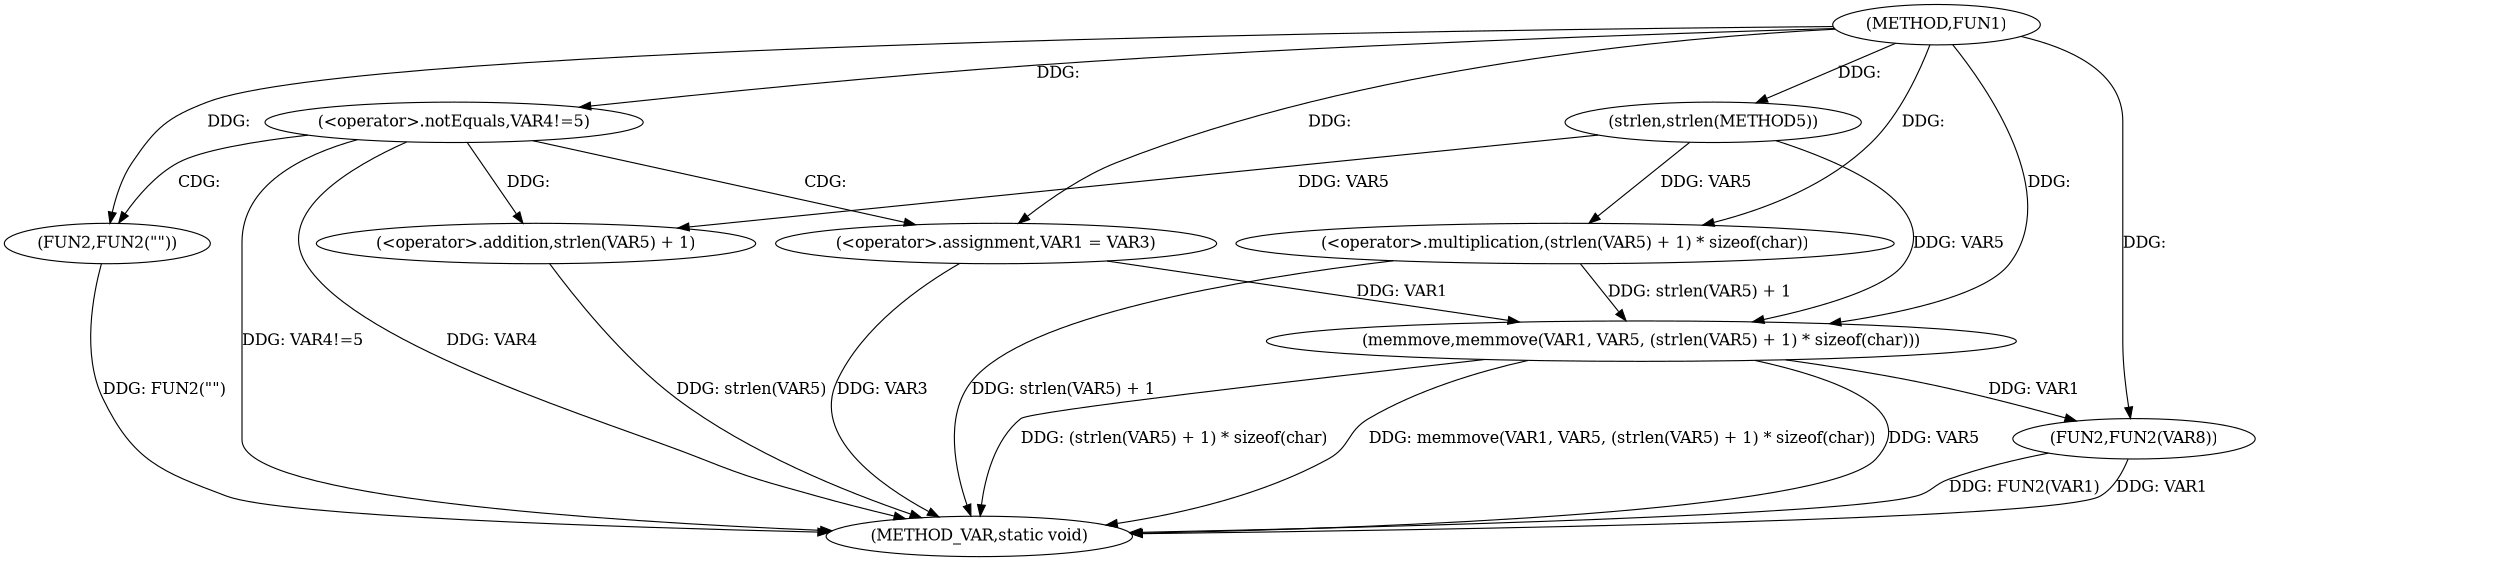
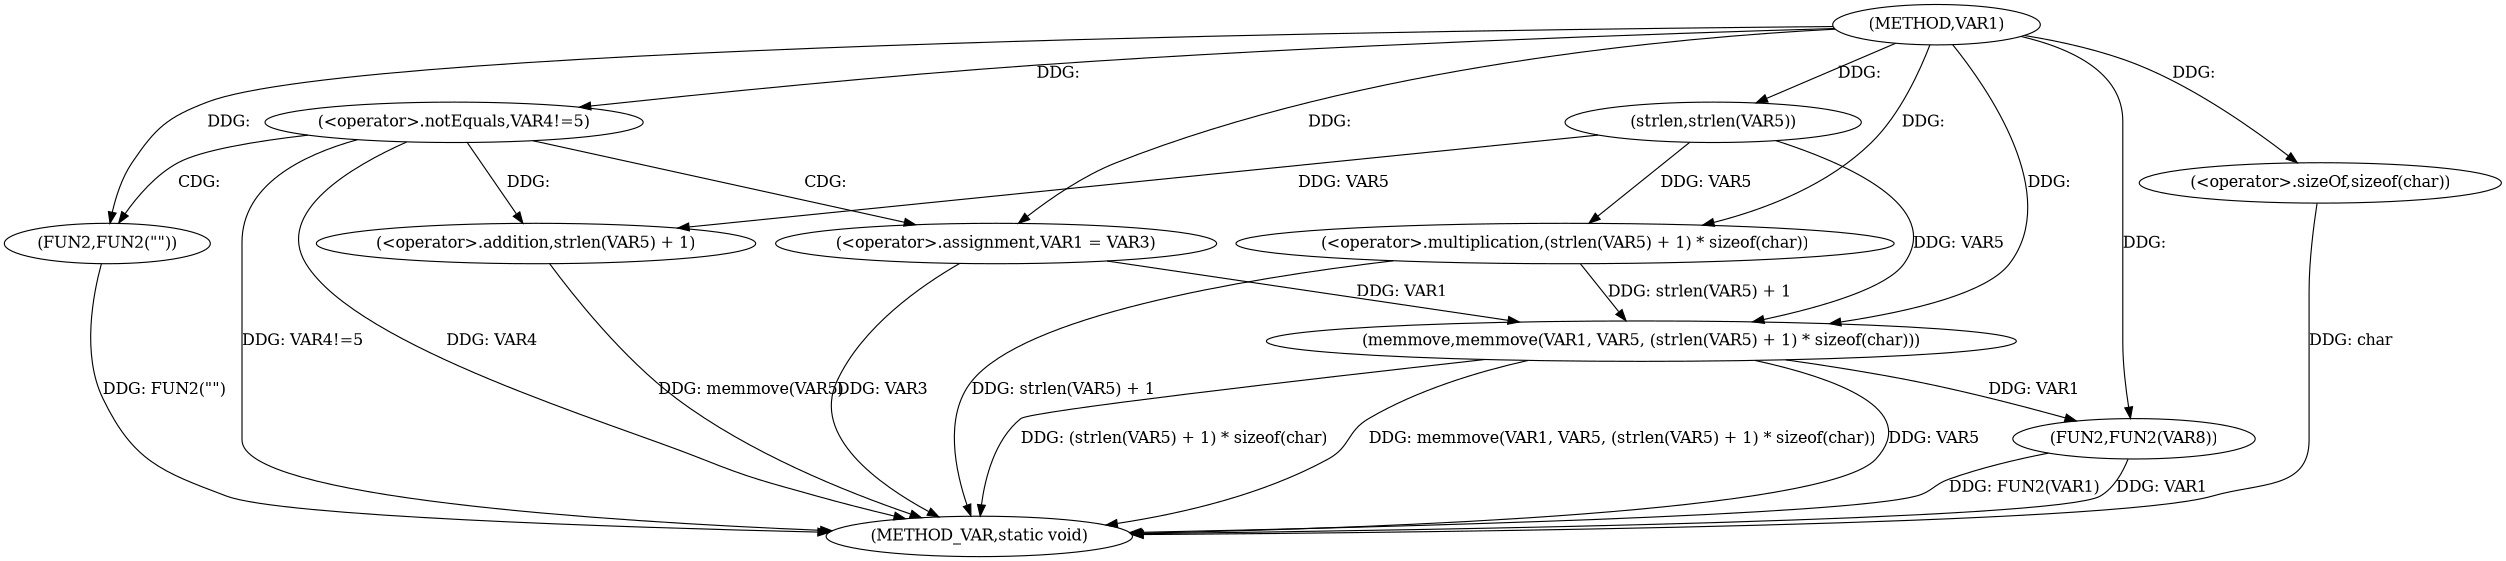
  digraph {
-   n1 [label="(METHOD,FUN1)"]
+   n1 [label="(METHOD,VAR1)"]
    n2 [label="(<operator>.notEquals,VAR4!=5)"]
    n3 [label="(FUN2,FUN2(\"\"))"]
    n4 [label="(<operator>.assignment,VAR1 = VAR3)"]
    n5 [label="(memmove,memmove(VAR1, VAR5, (strlen(VAR5) + 1) * sizeof(char)))"]
    n6 [label="(<operator>.multiplication,(strlen(VAR5) + 1) * sizeof(char))"]
-   n7 [label="(strlen,strlen(METHOD5))"]
+   n7 [label="(strlen,strlen(VAR5))"]
+   n8 [label="(<operator>.sizeOf,sizeof(char))"]
    n9 [label="(FUN2,FUN2(VAR8))"]
    n10 [label="(<operator>.addition,strlen(VAR5) + 1)"]
    n11 [label="(METHOD_VAR,static void)"]
    n1 -> n2 [label="DDG: "]
    n1 -> n3 [label="DDG: "]
    n1 -> n4 [label="DDG: "]
    n1 -> n5 [label="DDG: "]
    n1 -> n6 [label="DDG: "]
    n1 -> n7 [label="DDG: "]
+   n1 -> n8 [label="DDG: "]
    n1 -> n9 [label="DDG: "]
    n2 -> n3 [label="CDG: "]
    n2 -> n4 [label="CDG: "]
    n2 -> n10 [label="DDG: "]
    n2 -> n11 [label="DDG: VAR4"]
    n2 -> n11 [label="DDG: VAR4!=5"]
    n3 -> n11 [label="DDG: FUN2(\"\")"]
    n4 -> n5 [label="DDG: VAR1"]
    n4 -> n11 [label="DDG: VAR3"]
    n5 -> n9 [label="DDG: VAR1"]
    n5 -> n11 [label="DDG: (strlen(VAR5) + 1) * sizeof(char)"]
    n5 -> n11 [label="DDG: memmove(VAR1, VAR5, (strlen(VAR5) + 1) * sizeof(char))"]
    n5 -> n11 [label="DDG: VAR5"]
    n6 -> n5 [label="DDG: strlen(VAR5) + 1"]
    n6 -> n11 [label="DDG: strlen(VAR5) + 1"]
    n7 -> n5 [label="DDG: VAR5"]
    n7 -> n6 [label="DDG: VAR5"]
    n7 -> n10 [label="DDG: VAR5"]
+   n8 -> n11 [label="DDG: char"]
    n9 -> n11 [label="DDG: FUN2(VAR1)"]
    n9 -> n11 [label="DDG: VAR1"]
-   n10 -> n11 [label="DDG: strlen(VAR5)"]
+   n10 -> n11 [label="DDG: memmove(VAR5)"]
  }
